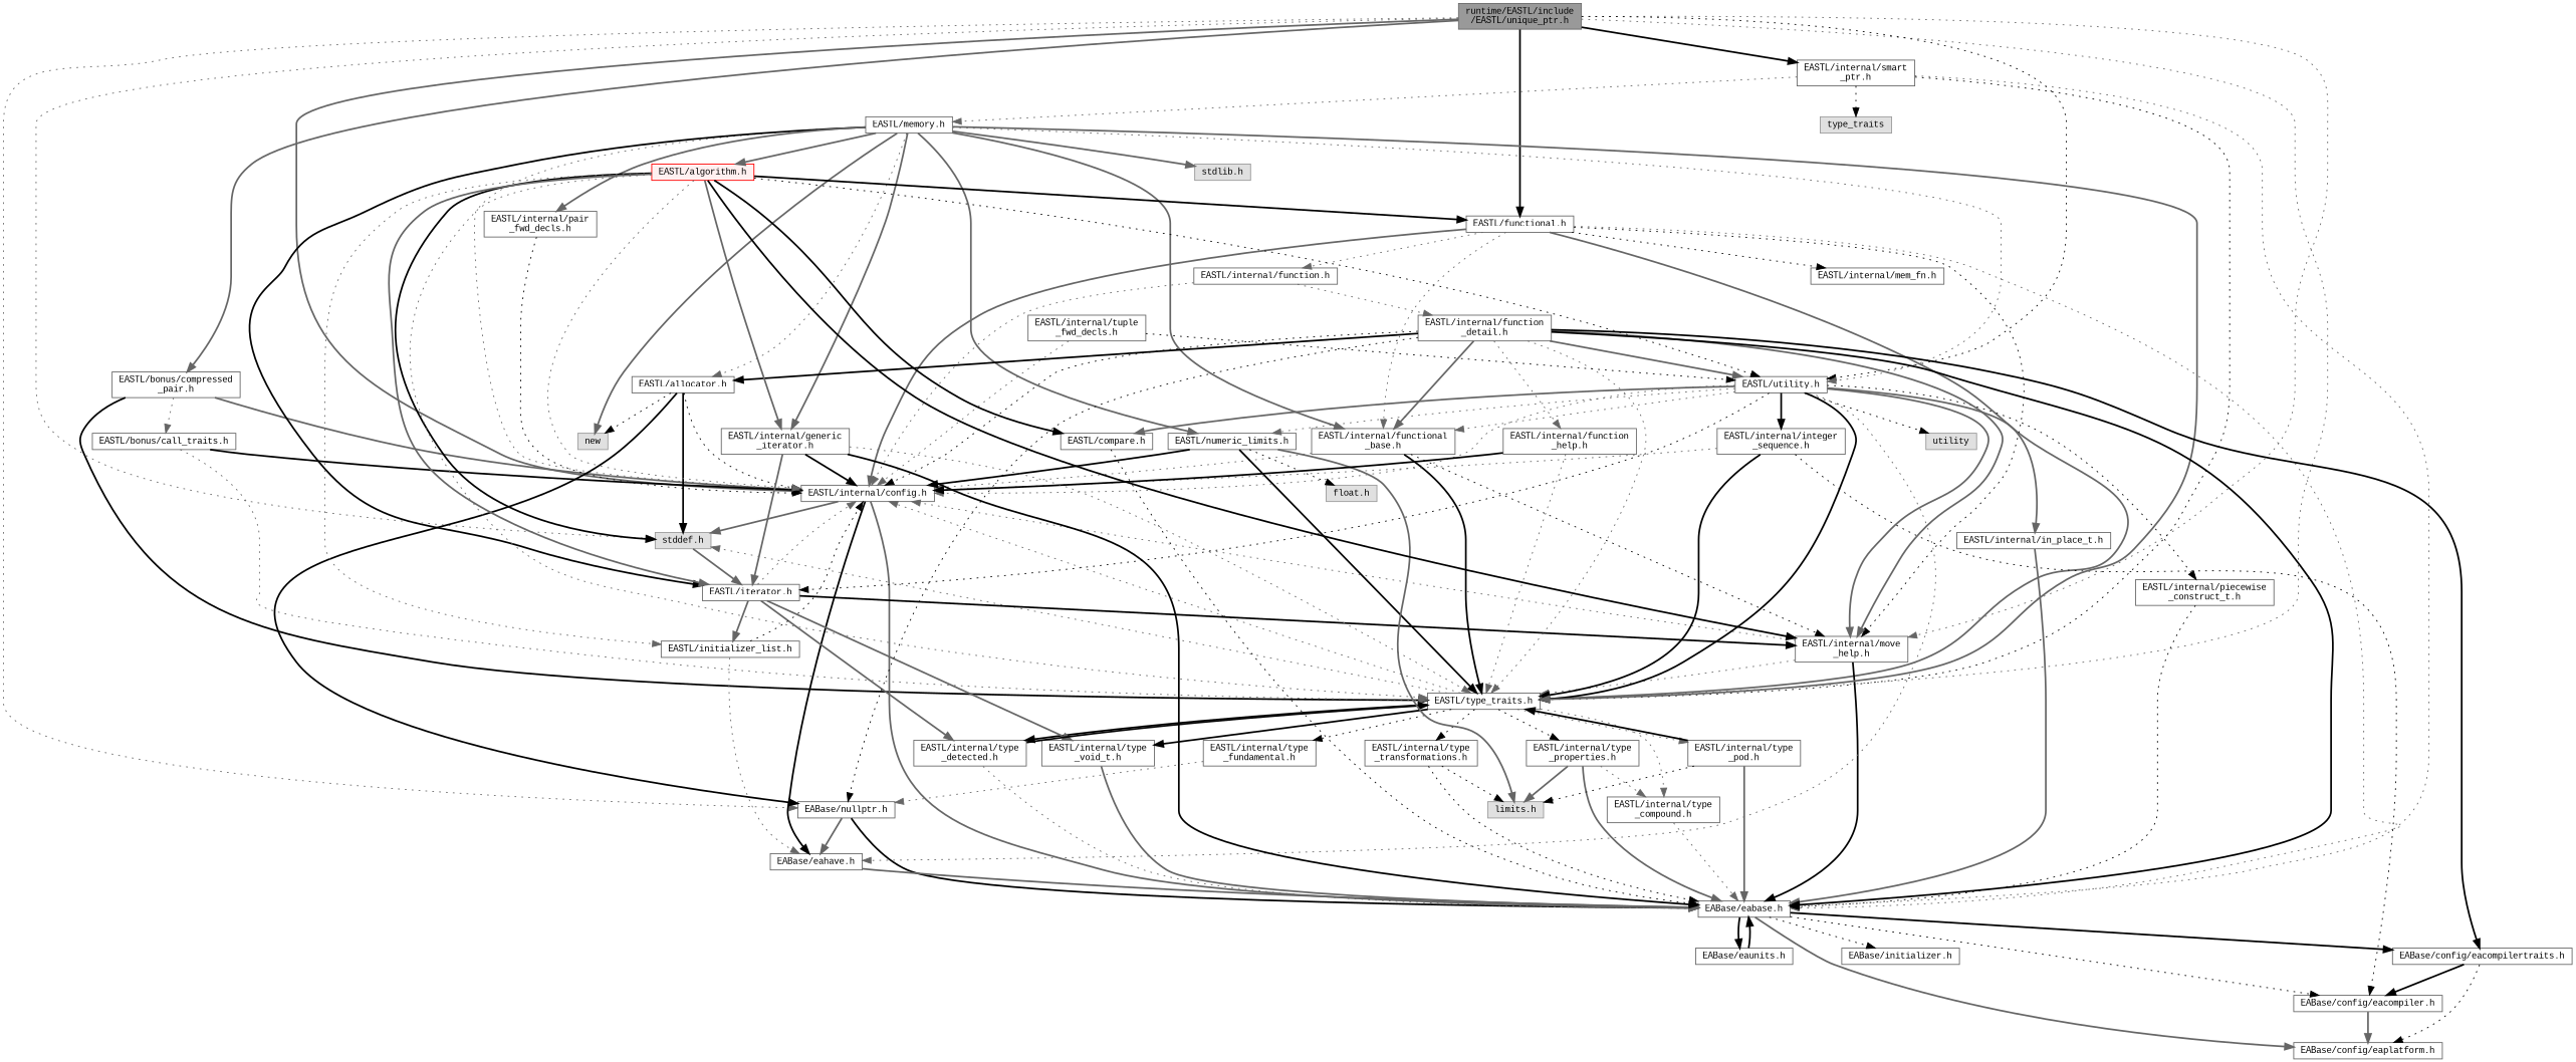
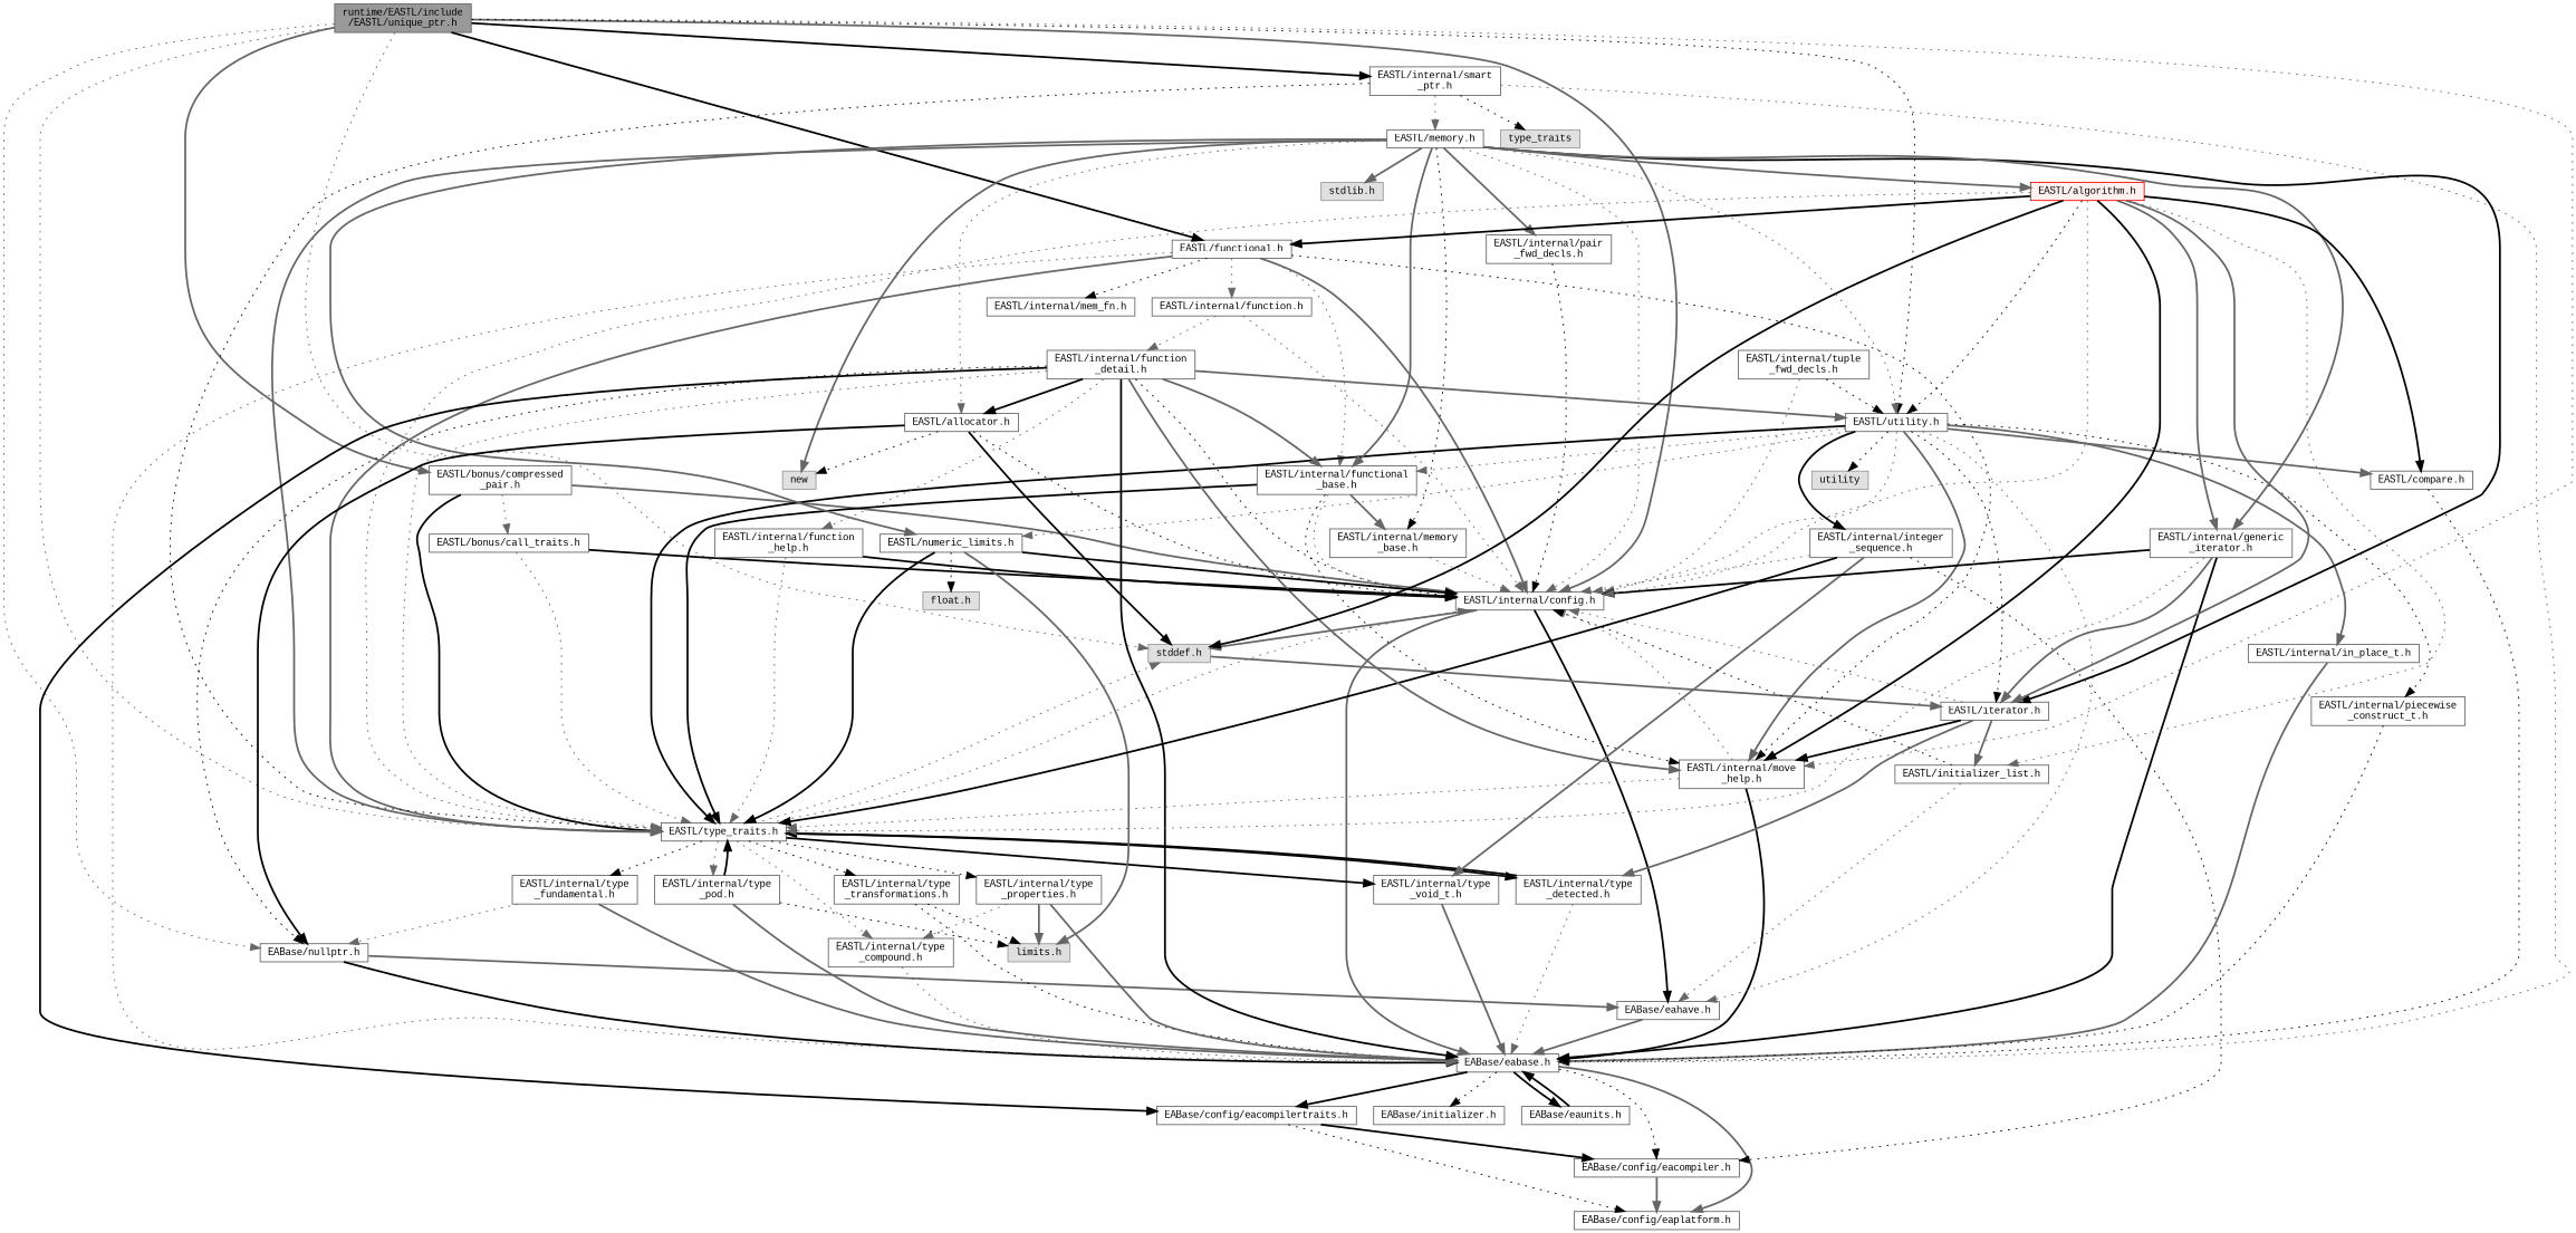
  digraph {
    fontname="Liberation Mono"
    node [color=grey40 fillcolor=white fontname="Liberation Mono" fontsize=10 shape=box style=filled]
    edge [color=gray40 fontname="Liberation Mono" fontsize=10 labelfontname=Helvetica labelfontsize=10 style=bold]
    n1 [color=gray40 fillcolor=grey60 fontcolor=black height=0.2 label="runtime/EASTL/include\l/EASTL/unique_ptr.h" width=0.4]
    n2 [height=0.2 label="EABase/nullptr.h" width=0.4]
    n3 [height=0.2 label="EASTL/bonus/compressed\l_pair.h" width=0.4]
    n4 [height=0.2 label="EASTL/internal/config.h" width=0.4]
    n5 [color=grey60 fillcolor="#E0E0E0" height=0.2 label="stddef.h" width=0.4]
    n6 [height=0.2 label="EASTL/type_traits.h" width=0.4]
    n7 [height=0.2 label="EASTL/functional.h" width=0.4]
    n8 [height=0.2 label="EASTL/internal/move\l_help.h" width=0.4]
    n9 [height=0.2 label="EASTL/utility.h" width=0.4]
    n10 [height=0.2 label="EASTL/internal/smart\l_ptr.h" width=0.4]
    n11 [height=0.2 label="EABase/eabase.h" width=0.4]
    n12 [height=0.2 label="EABase/eahave.h" width=0.4]
    n13 [height=0.2 label="EASTL/bonus/call_traits.h" width=0.4]
    n14 [height=0.2 label="EASTL/iterator.h" width=0.4]
    n15 [height=0.2 label="EASTL/internal/type\l_fundamental.h" width=0.4]
    n16 [height=0.2 label="EASTL/internal/type\l_transformations.h" width=0.4]
    n17 [height=0.2 label="EASTL/internal/type\l_void_t.h" width=0.4]
    n18 [height=0.2 label="EASTL/internal/type\l_properties.h" width=0.4]
    n19 [height=0.2 label="EASTL/internal/type\l_compound.h" width=0.4]
    n20 [height=0.2 label="EASTL/internal/type\l_pod.h" width=0.4]
    n21 [height=0.2 label="EASTL/internal/type\l_detected.h" width=0.4]
    n22 [height=0.2 label="EASTL/internal/functional\l_base.h" width=0.4]
    n23 [height=0.2 label="EASTL/internal/mem_fn.h" width=0.4]
    n24 [height=0.2 label="EASTL/internal/function.h" width=0.4]
    n25 [height=0.2 label="EASTL/numeric_limits.h" width=0.4]
    n26 [height=0.2 label="EASTL/compare.h" width=0.4]
    n27 [height=0.2 label="EASTL/internal/integer\l_sequence.h" width=0.4]
    n28 [height=0.2 label="EASTL/internal/in_place_t.h" width=0.4]
    n29 [height=0.2 label="EASTL/internal/piecewise\l_construct_t.h" width=0.4]
    n30 [color=grey60 fillcolor="#E0E0E0" height=0.2 label=utility width=0.4]
    n31 [color=grey60 fillcolor="#E0E0E0" height=0.2 label=type_traits width=0.4]
    n32 [height=0.2 label="EASTL/memory.h" width=0.4]
    n33 [height=0.2 label="EABase/config/eacompiler.h" width=0.4]
    n34 [height=0.2 label="EABase/config/eaplatform.h" width=0.4]
    n35 [height=0.2 label="EABase/config/eacompilertraits.h" width=0.4]
    n36 [height=0.2 label="EABase/initializer.h" width=0.4]
    n37 [height=0.2 label="EABase/eaunits.h" width=0.4]
    n38 [color=grey60 fillcolor="#E0E0E0" height=0.2 label="limits.h" width=0.4]
+   n39 [height=0.2 label="EASTL/internal/memory\l_base.h" width=0.4]
    n40 [height=0.2 label="EASTL/internal/function\l_detail.h" width=0.4]
    n41 [height=0.2 label="EASTL/allocator.h" width=0.4]
    n42 [height=0.2 label="EASTL/internal/function\l_help.h" width=0.4]
    n43 [color=grey60 fillcolor="#E0E0E0" height=0.2 label=new width=0.4]
    n44 [height=0.2 label="EASTL/initializer_list.h" width=0.4]
    n45 [color=grey60 fillcolor="#E0E0E0" height=0.2 label="float.h" width=0.4]
    n46 [height=0.2 label="EASTL/internal/tuple\l_fwd_decls.h" width=0.4]
    n47 [height=0.2 label="EASTL/internal/generic\l_iterator.h" width=0.4]
    n48 [height=0.2 label="EASTL/internal/pair\l_fwd_decls.h" width=0.4]
    n49 [color=red fillcolor="#FFF0F0" height=0.2 label="EASTL/algorithm.h" width=0.4]
    n50 [color=grey60 fillcolor="#E0E0E0" height=0.2 label="stdlib.h" width=0.4]
    n1 -> n2 [style=dotted]
    n1 -> n3
    n1 -> n4
    n1 -> n5 [style=dotted]
    n1 -> n6 [style=dotted]
    n1 -> n7 [color=black]
    n1 -> n8 [style=dotted]
    n1 -> n9 [color=black style=dotted]
    n1 -> n10 [color=black]
    n2 -> n11 [color=black]
    n2 -> n12
    n3 -> n4
    n3 -> n6 [color=black]
    n3 -> n13 [style=dotted]
    n4 -> n5
    n4 -> n11
    n4 -> n12 [color=black]
    n5 -> n14
    n6 -> n4 [style=dotted]
    n6 -> n5 [style=dotted]
    n6 -> n15 [color=black style=dotted]
    n6 -> n16 [color=black style=dotted]
    n6 -> n17 [color=black]
    n6 -> n18 [color=black style=dotted]
    n6 -> n19 [style=dotted]
    n6 -> n20 [style=dotted]
    n6 -> n21 [color=black]
    n7 -> n4
    n7 -> n6
    n7 -> n8 [color=black style=dotted]
    n7 -> n11 [style=dotted]
    n7 -> n22 [style=dotted]
    n7 -> n23 [color=black style=dotted]
    n7 -> n24 [style=dotted]
    n8 -> n4 [style=dotted]
    n8 -> n6 [style=dotted]
    n8 -> n11 [color=black]
    n9 -> n4 [style=dotted]
    n9 -> n6 [color=black]
    n9 -> n8
    n9 -> n12 [style=dotted]
    n9 -> n14 [color=black style=dotted]
    n9 -> n22 [style=dotted]
    n9 -> n25 [style=dotted]
    n9 -> n26
    n9 -> n27 [color=black]
    n9 -> n28
    n9 -> n29 [color=black style=dotted]
    n9 -> n30 [color=black style=dotted]
    n10 -> n6 [color=black style=dotted]
    n10 -> n11 [style=dotted]
    n10 -> n31 [color=black style=dotted]
    n10 -> n32 [style=dotted]
    n11 -> n33 [color=black style=dotted]
    n11 -> n34
    n11 -> n35 [color=black]
    n11 -> n36 [color=black style=dotted]
    n11 -> n37 [color=black]
    n12 -> n11
    n13 -> n4 [color=black]
    n13 -> n6 [style=dotted]
    n14 -> n4 [style=dotted]
    n14 -> n8 [color=black]
-   n14 -> n17
+   n27 -> n17
    n14 -> n21
    n14 -> n44
    n15 -> n2 [style=dotted]
+   n15 -> n11
    n16 -> n11 [color=black style=dotted]
    n16 -> n38 [color=black style=dotted]
    n17 -> n11
    n18 -> n11
    n18 -> n19 [style=dotted]
    n18 -> n38
    n19 -> n11 [style=dotted]
    n20 -> n6 [color=black]
    n20 -> n11
    n20 -> n38 [color=black style=dotted]
    n21 -> n6 [color=black]
    n21 -> n11 [style=dotted]
    n22 -> n4 [style=dotted]
    n22 -> n6 [color=black]
    n22 -> n8 [color=black style=dotted]
+   n22 -> n39
    n24 -> n4 [style=dotted]
    n24 -> n40 [style=dotted]
    n25 -> n4 [color=black]
    n25 -> n6 [color=black]
    n25 -> n38
    n25 -> n45 [color=black style=dotted]
    n26 -> n11 [color=black style=dotted]
    n27 -> n4 [style=dotted]
    n27 -> n6 [color=black]
    n27 -> n33 [color=black style=dotted]
    n28 -> n11
    n29 -> n11 [color=black style=dotted]
    n32 -> n4 [style=dotted]
    n32 -> n6
    n32 -> n9 [style=dotted]
    n32 -> n14 [color=black]
    n32 -> n22
    n32 -> n25
+   n32 -> n39 [color=black style=dotted]
    n32 -> n41 [style=dotted]
    n32 -> n43
    n32 -> n47
    n32 -> n48
    n32 -> n49
    n32 -> n50
    n33 -> n34
    n35 -> n33 [color=black]
    n35 -> n34 [color=black style=dotted]
    n37 -> n11 [color=black]
+   n39 -> n4 [style=dotted]
    n40 -> n2 [color=black style=dotted]
    n40 -> n4 [color=black style=dotted]
    n40 -> n6 [style=dotted]
    n40 -> n8
    n40 -> n9
    n40 -> n11 [color=black]
    n40 -> n22
    n40 -> n35 [color=black]
    n40 -> n41 [color=black]
    n40 -> n42 [style=dotted]
    n41 -> n2 [color=black]
    n41 -> n4 [color=black style=dotted]
    n41 -> n5 [color=black]
    n41 -> n43 [color=black style=dotted]
    n42 -> n4 [color=black]
    n42 -> n6 [style=dotted]
    n44 -> n4 [color=black style=dotted]
    n44 -> n12 [style=dotted]
    n46 -> n4 [style=dotted]
    n46 -> n9 [color=black style=dotted]
    n47 -> n4 [color=black]
    n47 -> n6 [style=dotted]
    n47 -> n11 [color=black]
    n47 -> n14
    n48 -> n4 [color=black style=dotted]
    n49 -> n4 [style=dotted]
    n49 -> n5 [color=black]
    n49 -> n6 [style=dotted]
    n49 -> n7 [color=black]
    n49 -> n8 [color=black]
    n49 -> n9 [color=black style=dotted]
    n49 -> n14
    n49 -> n26 [color=black]
    n49 -> n44 [style=dotted]
    n49 -> n47
  }
